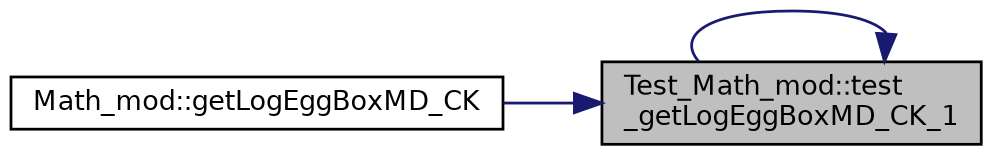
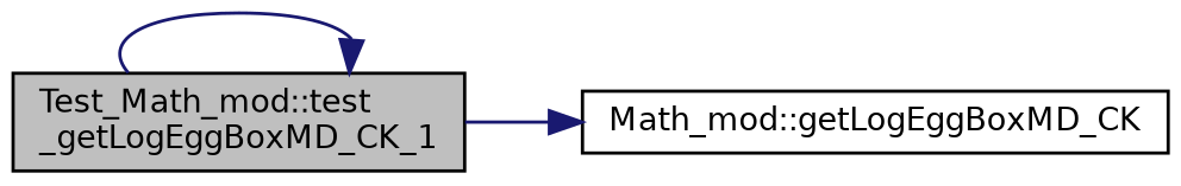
  digraph {
    rankdir=LR
    node [color=black fontname=Helvetica fontsize=10 shape=record style=filled]
    edge [color=midnightblue fontname=Helvetica fontsize=10 labelfontname=Helvetica labelfontsize=10 style=solid]
    n1 [fillcolor=grey75 fontcolor=black height=0.2 label="Test_Math_mod::test\l_getLogEggBoxMD_CK_1" width=0.4]
    n2 [fillcolor=white height=0.2 label="Math_mod::getLogEggBoxMD_CK" width=0.4]
    n1 -> n1
-   n2 -> n1
+   n1 -> n2
  }
